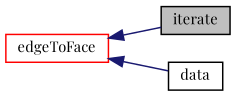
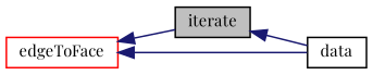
  digraph {
    fontname="Playfair Display"
    rankdir=LR
    node [color=black fontname="Playfair Display" fontsize=10 shape=record]
    edge [color=midnightblue dir=back fontname="Playfair Display" fontsize=10 labelfontname=FreeSans labelfontsize=10 style=solid]
    n1 [fillcolor=grey75 fontcolor=black height=0.2 label=iterate style=filled width=0.4]
    n2 [height=0.2 label=data width=0.4]
    n3 [color=red height=0.2 label=edgeToFace width=0.4]
+   n1 -> n2
    n3 -> n1
    n3 -> n2
  }
